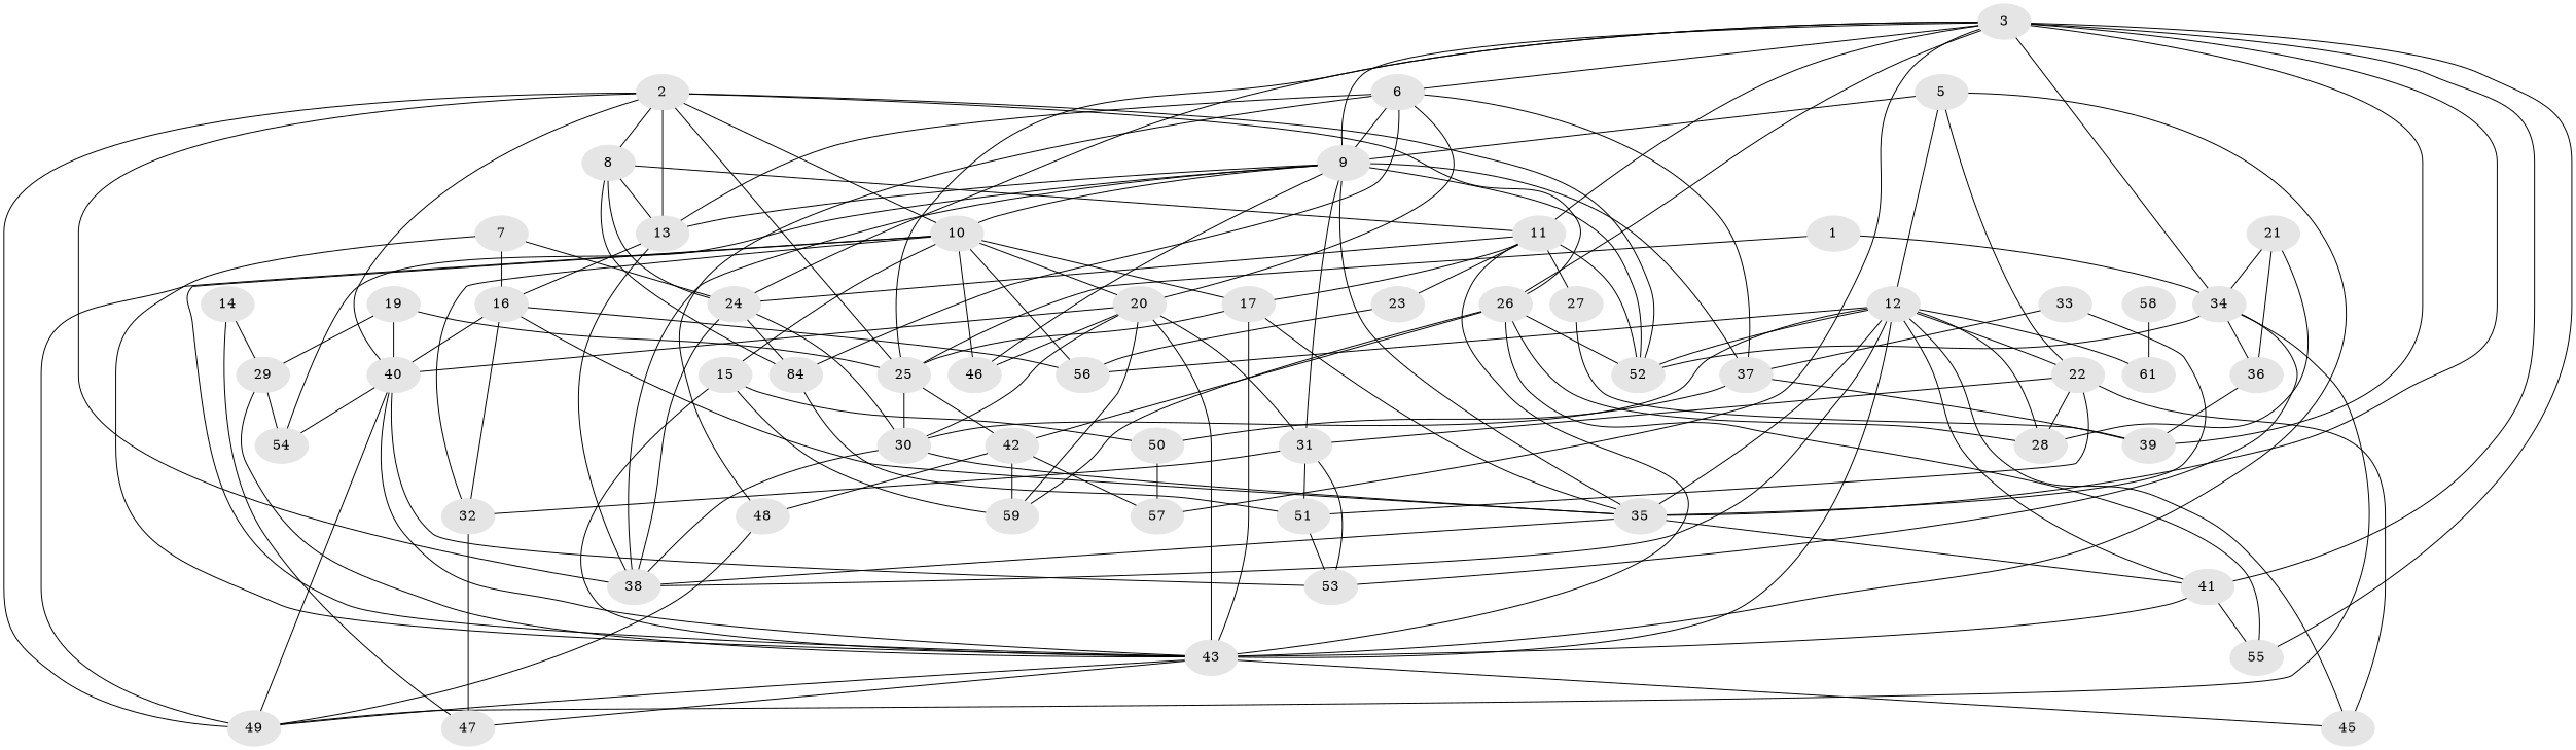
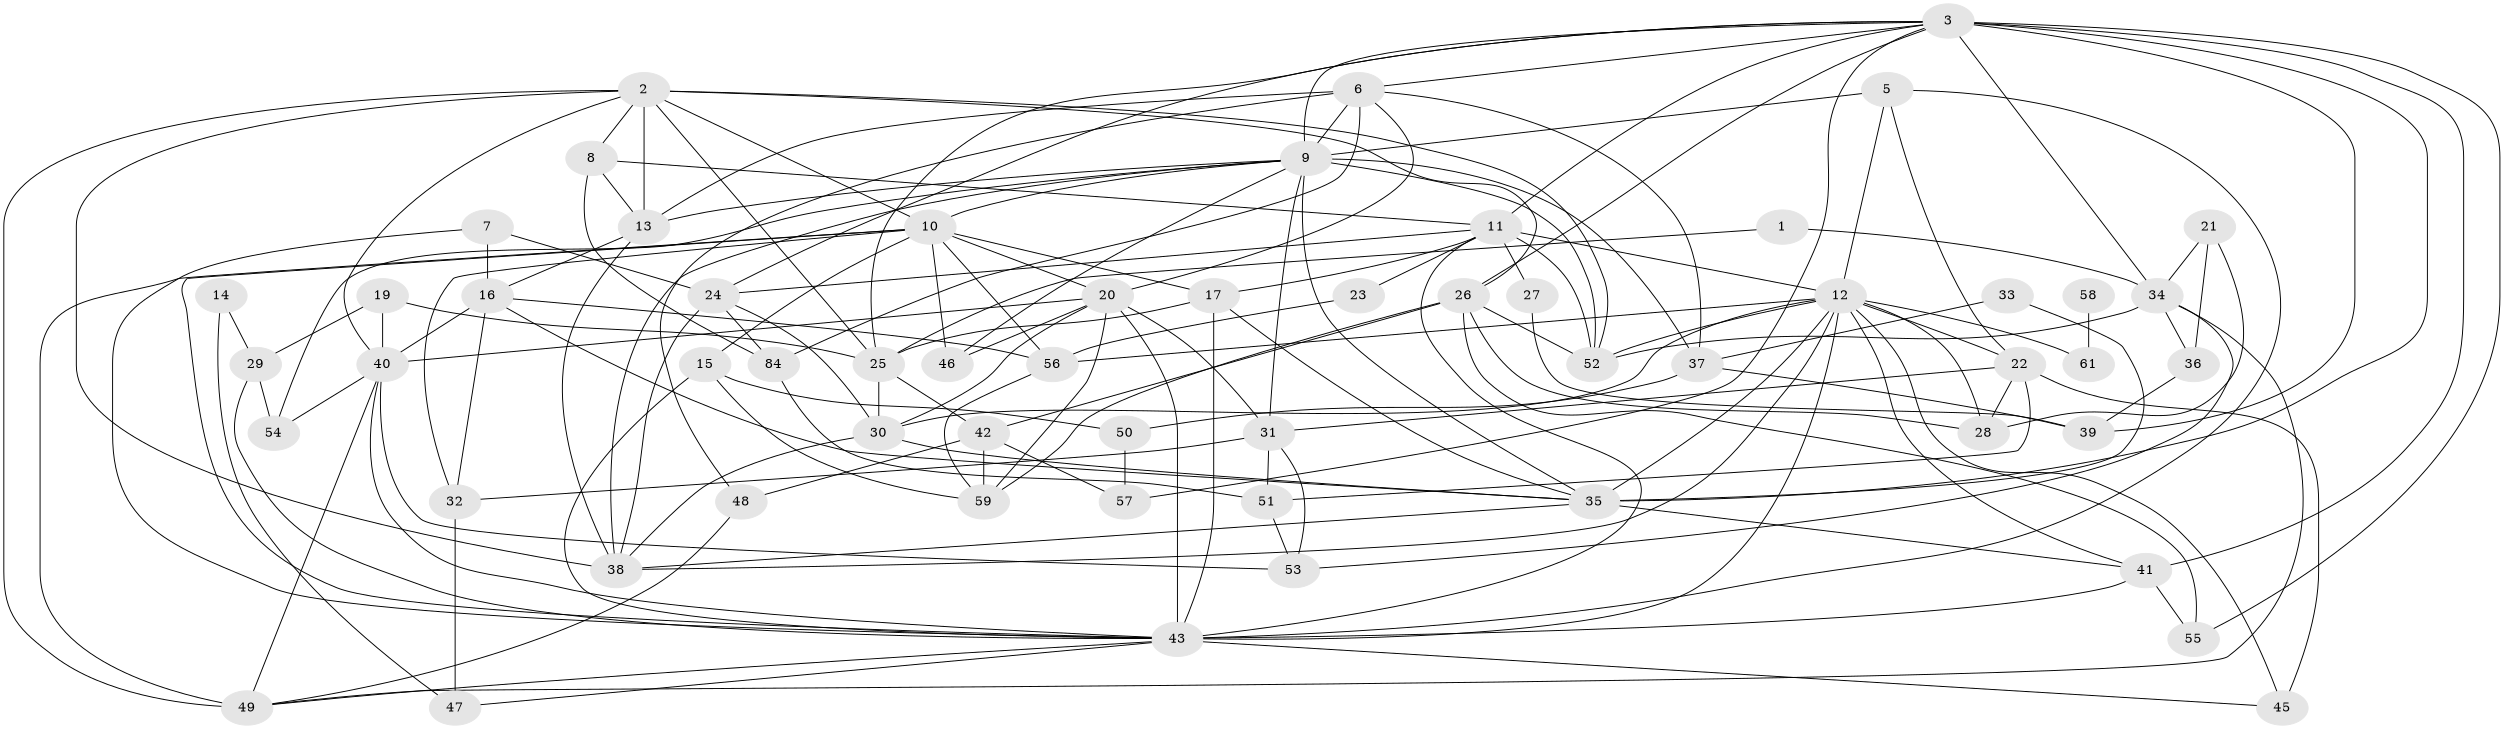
  graph {
    node [color=gray90 style=filled]
    edge [weight=1.0]
    1
    25
    34
    30
    42
    49
    52
    36
    53
    2
    8
    10
    13
    26
    38
    40
    11
    24
    n19 [label=84]
    43
    20
    46
    15
    17
    32
    56
    16
    55
    28
    59
    54
    3
    6
    9
    35
    39
    41
    57
    37
    48
    31
    12
    23
    27
    7
    5
    22
    61
    45
    47
    50
    51
    14
    29
    19
    21
    33
    58
    1 -- 25
    1 -- 34
    25 -- 30
    25 -- 42
    34 -- 49
    34 -- 52
    34 -- 36
    34 -- 53
    30 -- 38
    30 -- 35
    42 -- 59
    42 -- 57
    42 -- 48
    36 -- 39
    2 -- 25
    2 -- 49
    2 -- 52
    2 -- 8
    2 -- 10
    2 -- 13
    2 -- 26
    2 -- 38
    2 -- 40
    8 -- 13
    8 -- 11
-   8 -- 24 [weight=2.0]
    8 -- n19
    10 -- 49
    10 -- 43
    10 -- 20
    10 -- 46
    10 -- 15
    10 -- 17
    10 -- 32
    10 -- 56
    13 -- 38
    13 -- 16
    26 -- 42
    26 -- 52
    26 -- 55
    26 -- 28
    26 -- 59
    40 -- 49
    40 -- 53
    40 -- 43
    40 -- 54
    11 -- 52
    11 -- 24
    11 -- 43 [weight=2.0]
    11 -- 17
+   11 -- 12
    11 -- 23
    11 -- 27
    24 -- 30
    24 -- 38
    24 -- n19
    n19 -- 51
    43 -- 49
    43 -- 45
    43 -- 47
    20 -- 30
    20 -- 40
    20 -- 43 [weight=2.0]
    20 -- 46 [weight=3.0]
    20 -- 59
    20 -- 31
    15 -- 43
    15 -- 59
    15 -- 50
    17 -- 25
    17 -- 43
    17 -- 35
    32 -- 47
+   56 -- 59
    16 -- 40 [weight=2.0]
    16 -- 32
    16 -- 56
    16 -- 35
    3 -- 25
    3 -- 34
    3 -- 26
    3 -- 11
    3 -- 24
    3 -- 55
    3 -- 6
    3 -- 9
    3 -- 35 [weight=3.0]
    3 -- 39
    3 -- 41
    3 -- 57
    6 -- 13
    6 -- n19
    6 -- 20
    6 -- 9 [weight=2.0]
    6 -- 37
    6 -- 48 [weight=2.0]
    9 -- 52 [weight=2.0]
    9 -- 10
    9 -- 13
    9 -- 38
    9 -- 46
    9 -- 54
    9 -- 35
    9 -- 37
    9 -- 31
    35 -- 38
    35 -- 41
    41 -- 43
    41 -- 55
    37 -- 39
    37 -- 50
    48 -- 49
    31 -- 53
    31 -- 32
    31 -- 51
    12 -- 30
    12 -- 52
    12 -- 38 [weight=2.0]
    12 -- 43
    12 -- 56
    12 -- 28
    12 -- 35
    12 -- 41
    12 -- 22
    12 -- 61
    12 -- 45
    23 -- 56
    27 -- 39
    7 -- 24
    7 -- 43
    7 -- 16
    5 -- 43
    5 -- 9 [weight=5.0]
    5 -- 12
    5 -- 22
    22 -- 28
    22 -- 31
    22 -- 45
    22 -- 51
    50 -- 57
    51 -- 53
    14 -- 47
    14 -- 29
    29 -- 43
    29 -- 54
    19 -- 25
    19 -- 40
    19 -- 29
    21 -- 34
    21 -- 36
    21 -- 28
    33 -- 35
    33 -- 37
    58 -- 61
  }
